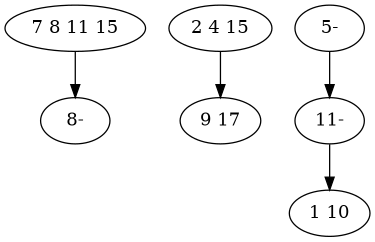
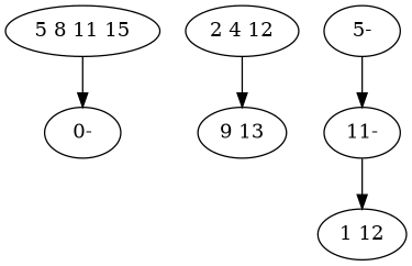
  digraph {
-   n1 [label="7 8 11 15"]
-   n2 [label="8-"]
-   n3 [label="2 4 15"]
-   n4 [label="9 17"]
+   n1 [label="5 8 11 15"]
+   n2 [label="0-"]
+   n3 [label="2 4 12"]
+   n4 [label="9 13"]
    n5 [label="5-"]
    n6 [label="11-"]
-   n7 [label="1 10"]
+   n7 [label="1 12"]
    n1 -> n2
    n3 -> n4
    n5 -> n6
    n6 -> n7
  }
